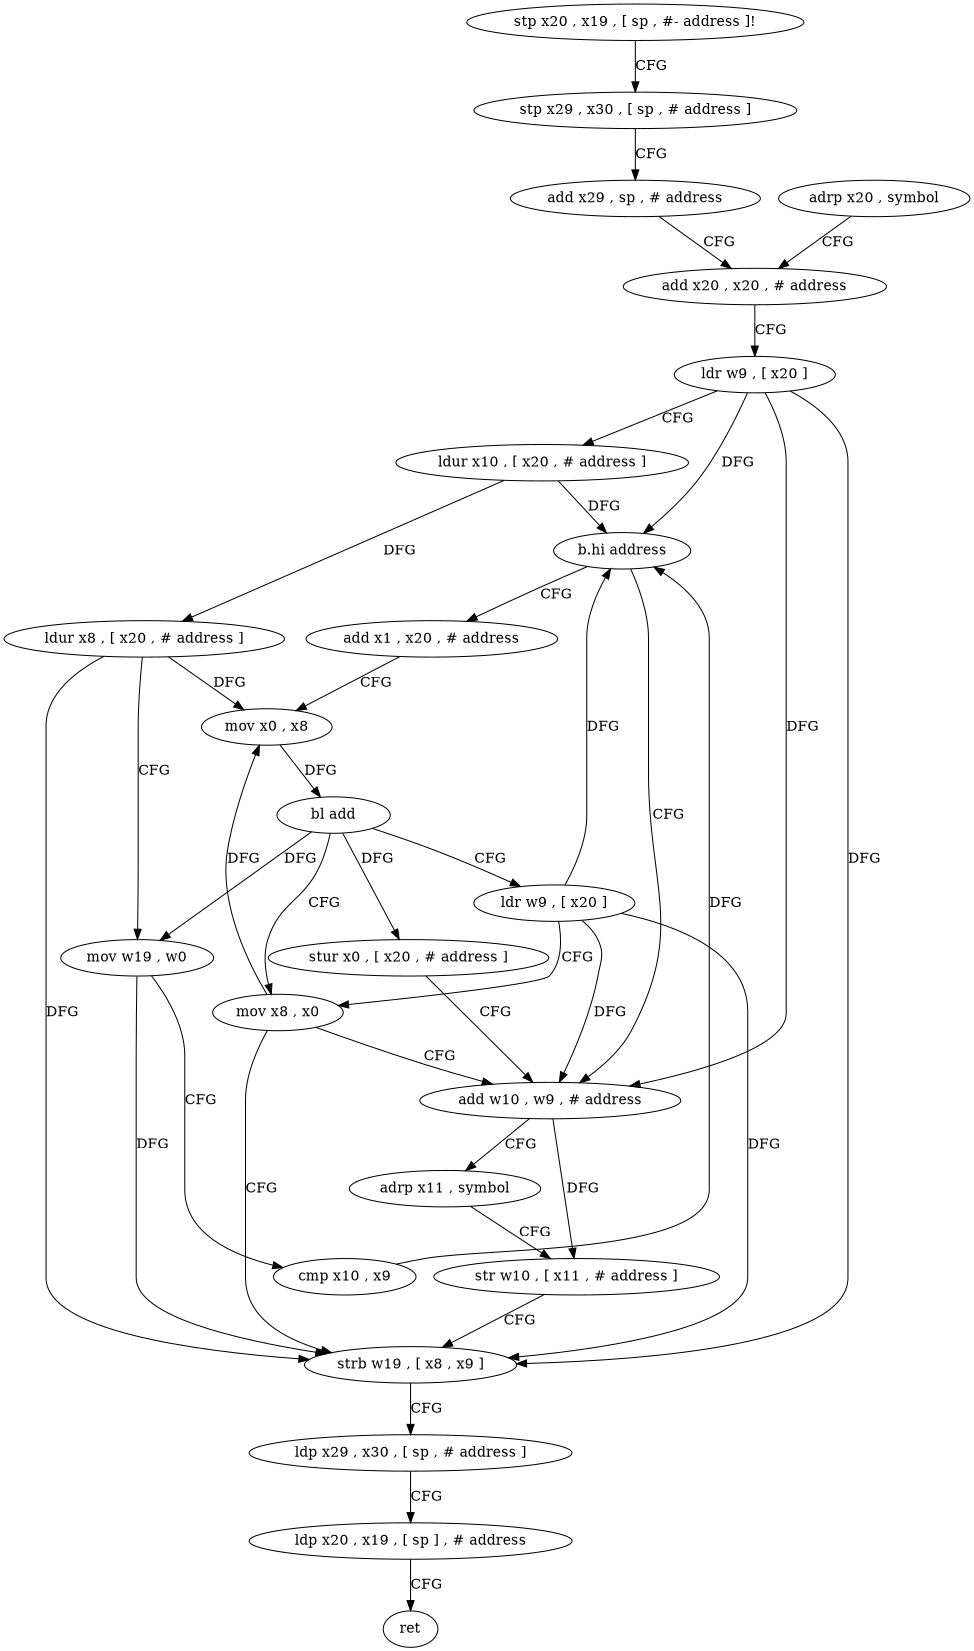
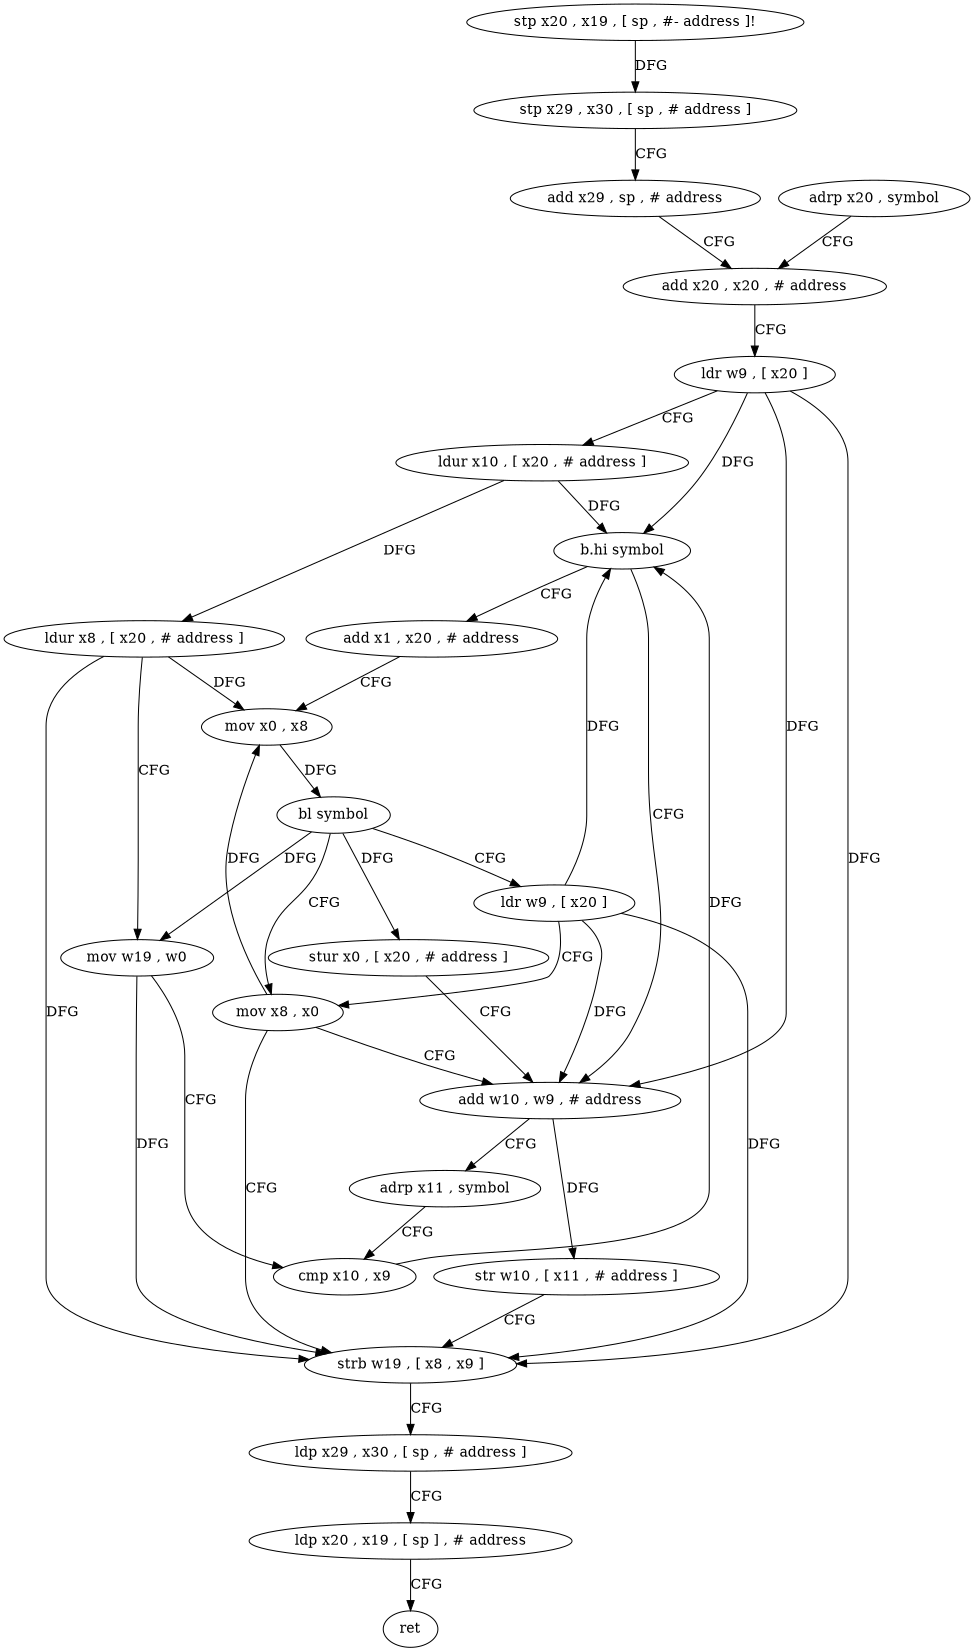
  digraph {
    n1 [label="stp x20 , x19 , [ sp , #- address ]!"]
    n2 [label="stp x29 , x30 , [ sp , # address ]"]
    n3 [label="add x29 , sp , # address"]
    n4 [label="add x20 , x20 , # address"]
    n5 [label="adrp x20 , symbol"]
    n6 [label="ldr w9 , [ x20 ]"]
    n7 [label="ldur x10 , [ x20 , # address ]"]
-   n8 [label="b.hi address"]
+   n8 [label="b.hi symbol"]
    n9 [label="add w10 , w9 , # address"]
    n10 [label="strb w19 , [ x8 , x9 ]"]
    n11 [label="ldur x8 , [ x20 , # address ]"]
    n12 [label="add x1 , x20 , # address"]
    n13 [label="adrp x11 , symbol"]
    n14 [label="str w10 , [ x11 , # address ]"]
    n15 [label="ldp x29 , x30 , [ sp , # address ]"]
    n16 [label="mov w19 , w0"]
    n17 [label="mov x0 , x8"]
    n18 [label="cmp x10 , x9"]
-   n19 [label="bl add"]
+   n19 [label="bl symbol"]
    n20 [label="ldp x20 , x19 , [ sp ] , # address"]
    n21 [label=ret]
    n22 [label="ldr w9 , [ x20 ]"]
    n23 [label="mov x8 , x0"]
    n24 [label="stur x0 , [ x20 , # address ]"]
-   n1 -> n2 [label=CFG]
+   n1 -> n2 [label=DFG]
    n2 -> n3 [label=CFG]
    n3 -> n4 [label=CFG]
    n4 -> n6 [label=CFG]
    n5 -> n4 [label=CFG]
    n6 -> n7 [label=CFG]
    n6 -> n8 [label=DFG]
    n6 -> n9 [label=DFG]
    n6 -> n10 [label=DFG]
    n7 -> n8 [label=DFG]
    n7 -> n11 [label=DFG]
    n8 -> n9 [label=CFG]
    n8 -> n12 [label=CFG]
    n9 -> n13 [label=CFG]
    n9 -> n14 [label=DFG]
    n10 -> n15 [label=CFG]
    n11 -> n10 [label=DFG]
    n11 -> n16 [label=CFG]
    n11 -> n17 [label=DFG]
    n12 -> n17 [label=CFG]
-   n13 -> n14 [label=CFG]
+   n13 -> n18 [label=CFG]
    n14 -> n10 [label=CFG]
    n15 -> n20 [label=CFG]
    n16 -> n10 [label=DFG]
    n16 -> n18 [label=CFG]
    n17 -> n19 [label=DFG]
    n18 -> n8 [label=DFG]
    n19 -> n16 [label=DFG]
    n19 -> n22 [label=CFG]
    n19 -> n23 [label=CFG]
    n19 -> n24 [label=DFG]
    n20 -> n21 [label=CFG]
    n22 -> n8 [label=DFG]
    n22 -> n9 [label=DFG]
    n22 -> n10 [label=DFG]
    n22 -> n23 [label=CFG]
    n23 -> n9 [label=CFG]
    n23 -> n10 [label=CFG]
    n23 -> n17 [label=DFG]
    n24 -> n9 [label=CFG]
  }
